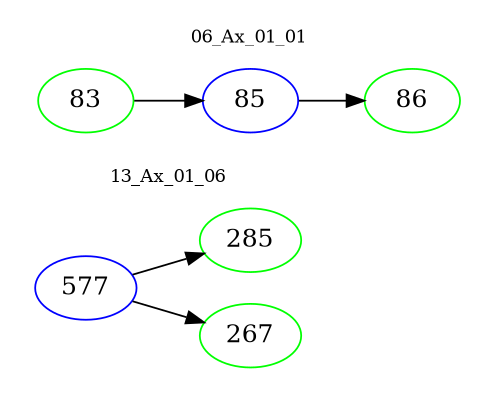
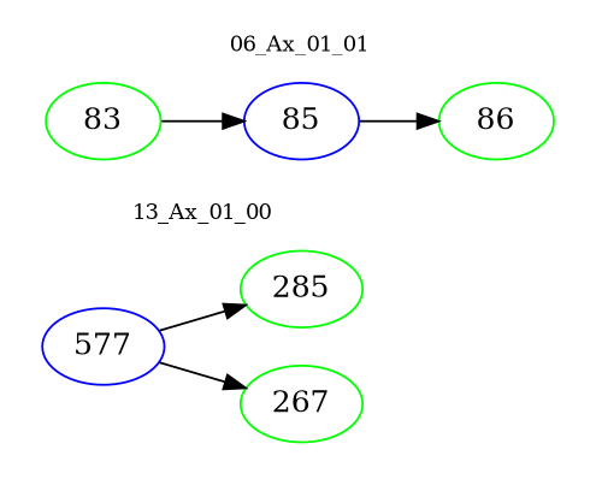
  digraph {
    rankdir=LR
    node [color=green]
    edge [color=black]
    n1 [color=blue label=577]
    n2 [label=267]
    n3 [label=285]
    n4 [color=blue label=85]
    n5 [label=83]
    n6 [label=86]
    subgraph cluster_1 {
      color=white
      fontsize=10
-     label="13_Ax_01_06"
+     label="13_Ax_01_00"
      n1
      n2
      n3
    }
    subgraph cluster_2 {
      color=white
      fontsize=10
      label="06_Ax_01_01"
      n4
      n5
      n6
    }
    n1 -> n2
    n1 -> n3
    n4 -> n6
    n5 -> n4
  }
